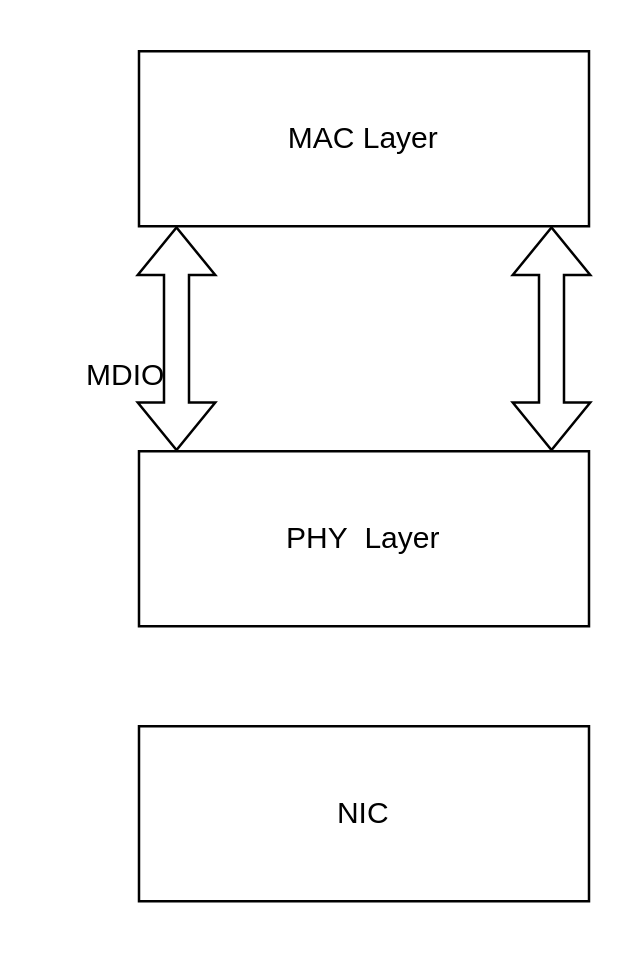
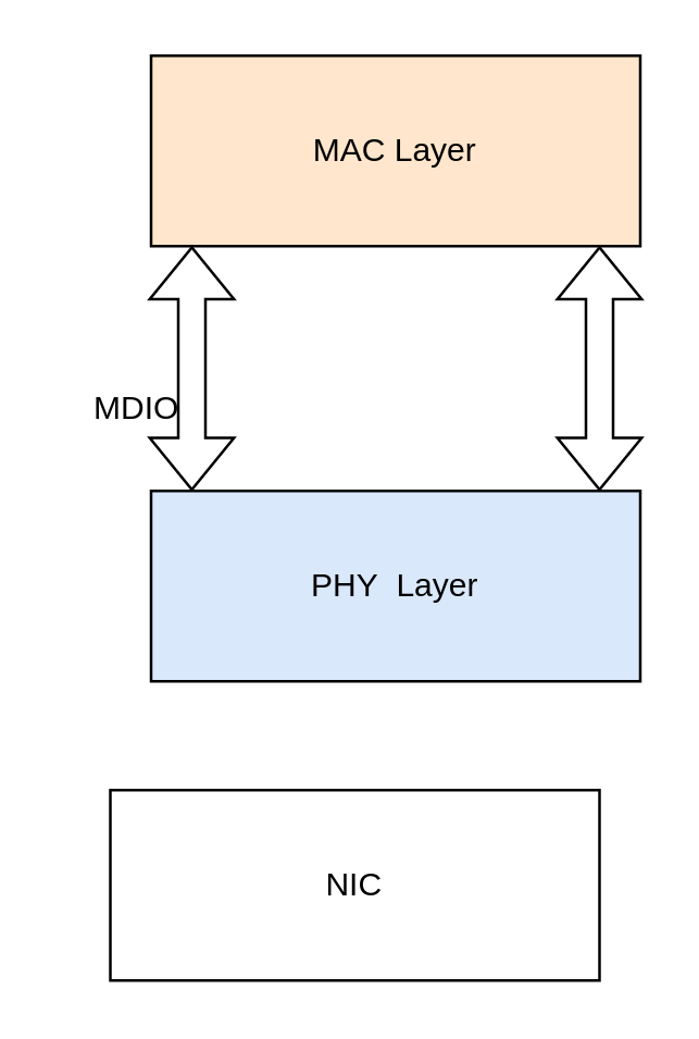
  <mxCell id="0" />
  <mxCell id="1" parent="0" />
- <mxCell id="2" value="NIC" style="html=1;whiteSpace=wrap;" vertex="1" parent="1"><mxGeometry x="55" y="290" width="180" height="70" as="geometry" /></mxCell>
- <mxCell id="3" value="PHY&amp;nbsp; Layer" style="html=1;whiteSpace=wrap;" vertex="1" parent="1"><mxGeometry x="55" y="180" width="180" height="70" as="geometry" /></mxCell>
+ <mxCell id="2" value="NIC" style="html=1;whiteSpace=wrap;" vertex="1" parent="1"><mxGeometry x="40" y="290" width="180" height="70" as="geometry" /></mxCell>
+ <mxCell id="3" value="PHY&amp;nbsp; Layer" style="html=1;whiteSpace=wrap;fillColor=#dae8fc;" vertex="1" parent="1"><mxGeometry x="55" y="180" width="180" height="70" as="geometry" /></mxCell>
  <mxCell id="4" style="edgeStyle=orthogonalEdgeStyle;rounded=0;orthogonalLoop=1;jettySize=auto;html=1;exitX=0.25;exitY=1;exitDx=0;exitDy=0;entryX=0.25;entryY=0;entryDx=0;entryDy=0;shape=flexArrow;startArrow=block;" edge="1" parent="1"><mxGeometry relative="1" as="geometry"><mxPoint x="70" y="90" as="sourcePoint" /><mxPoint x="70" y="180" as="targetPoint" /></mxGeometry></mxCell>
- <mxCell id="5" value="MAC Layer" style="html=1;whiteSpace=wrap;" vertex="1" parent="1"><mxGeometry x="55" y="20" width="180" height="70" as="geometry" /></mxCell>
+ <mxCell id="5" value="MAC Layer" style="html=1;whiteSpace=wrap;fillColor=#ffe6cc;" vertex="1" parent="1"><mxGeometry x="55" y="20" width="180" height="70" as="geometry" /></mxCell>
  <mxCell id="6" value="MDIO" style="text;html=1;strokeColor=none;fillColor=none;align=center;verticalAlign=middle;whiteSpace=wrap;rounded=0;" vertex="1" parent="1"><mxGeometry x="20" y="135" width="60" height="30" as="geometry" /></mxCell>
  <mxCell id="7" style="edgeStyle=orthogonalEdgeStyle;rounded=0;orthogonalLoop=1;jettySize=auto;html=1;exitX=0.25;exitY=1;exitDx=0;exitDy=0;entryX=0.25;entryY=0;entryDx=0;entryDy=0;shape=flexArrow;startArrow=block;" edge="1" parent="1"><mxGeometry relative="1" as="geometry"><mxPoint x="220" y="90" as="sourcePoint" /><mxPoint x="220" y="180" as="targetPoint" /></mxGeometry></mxCell>
